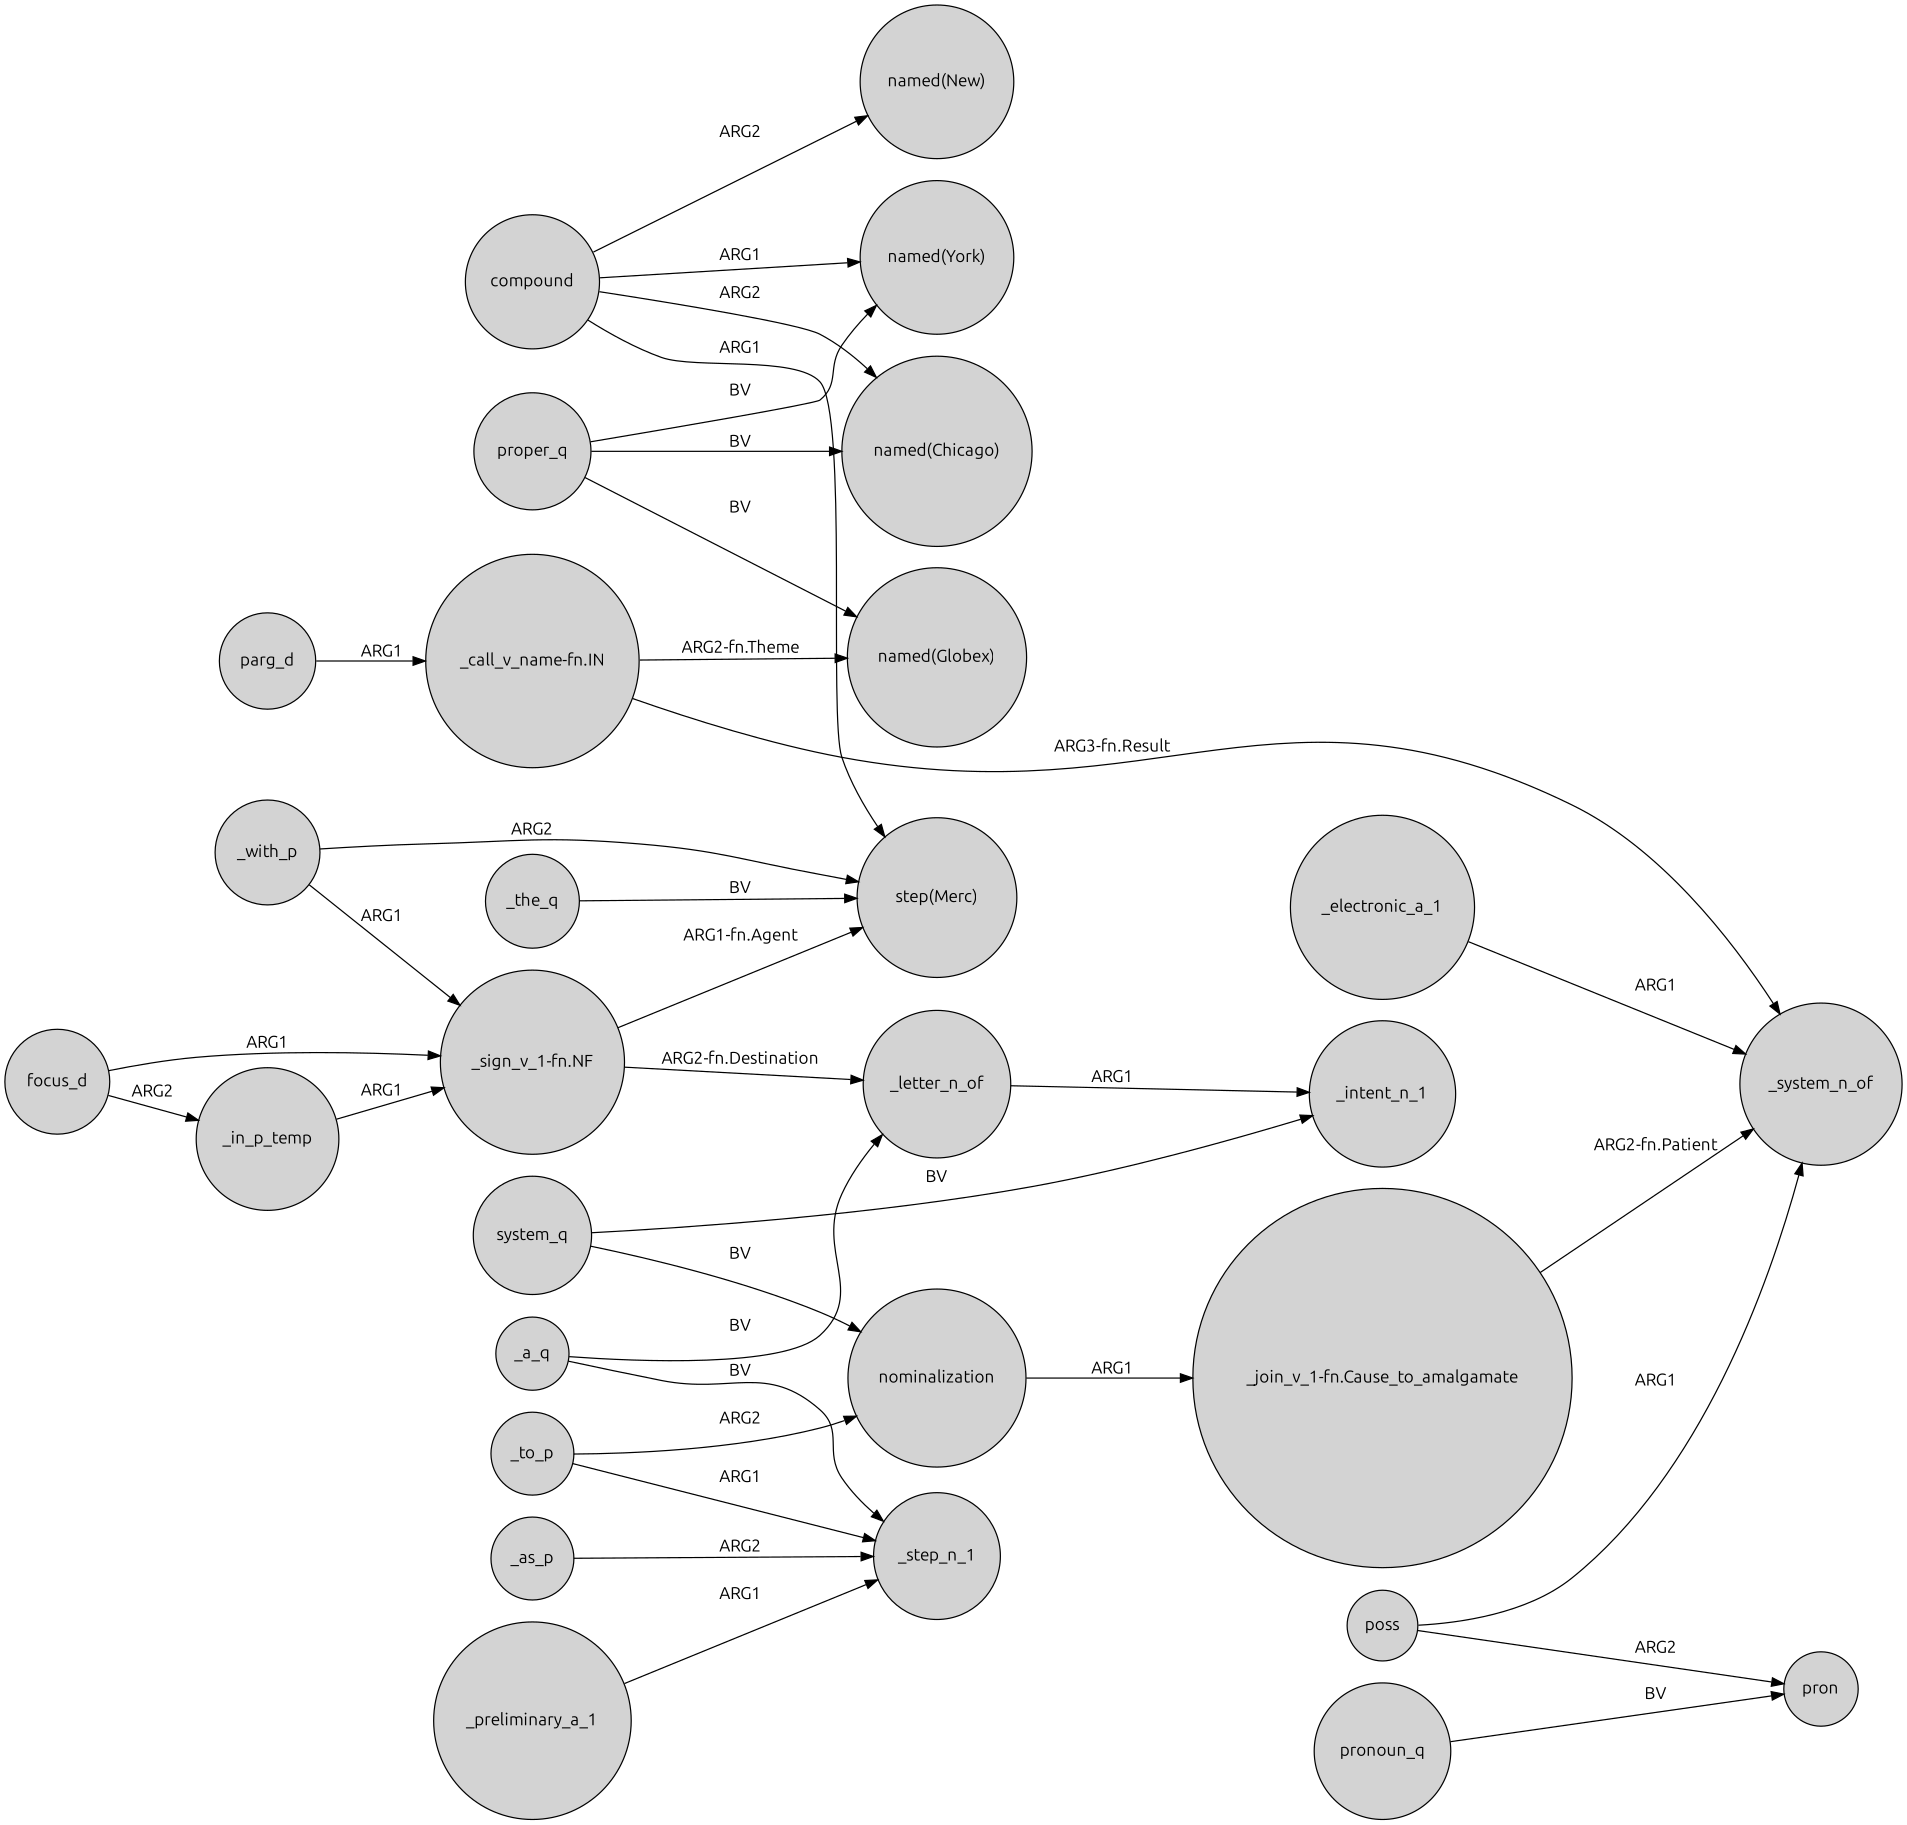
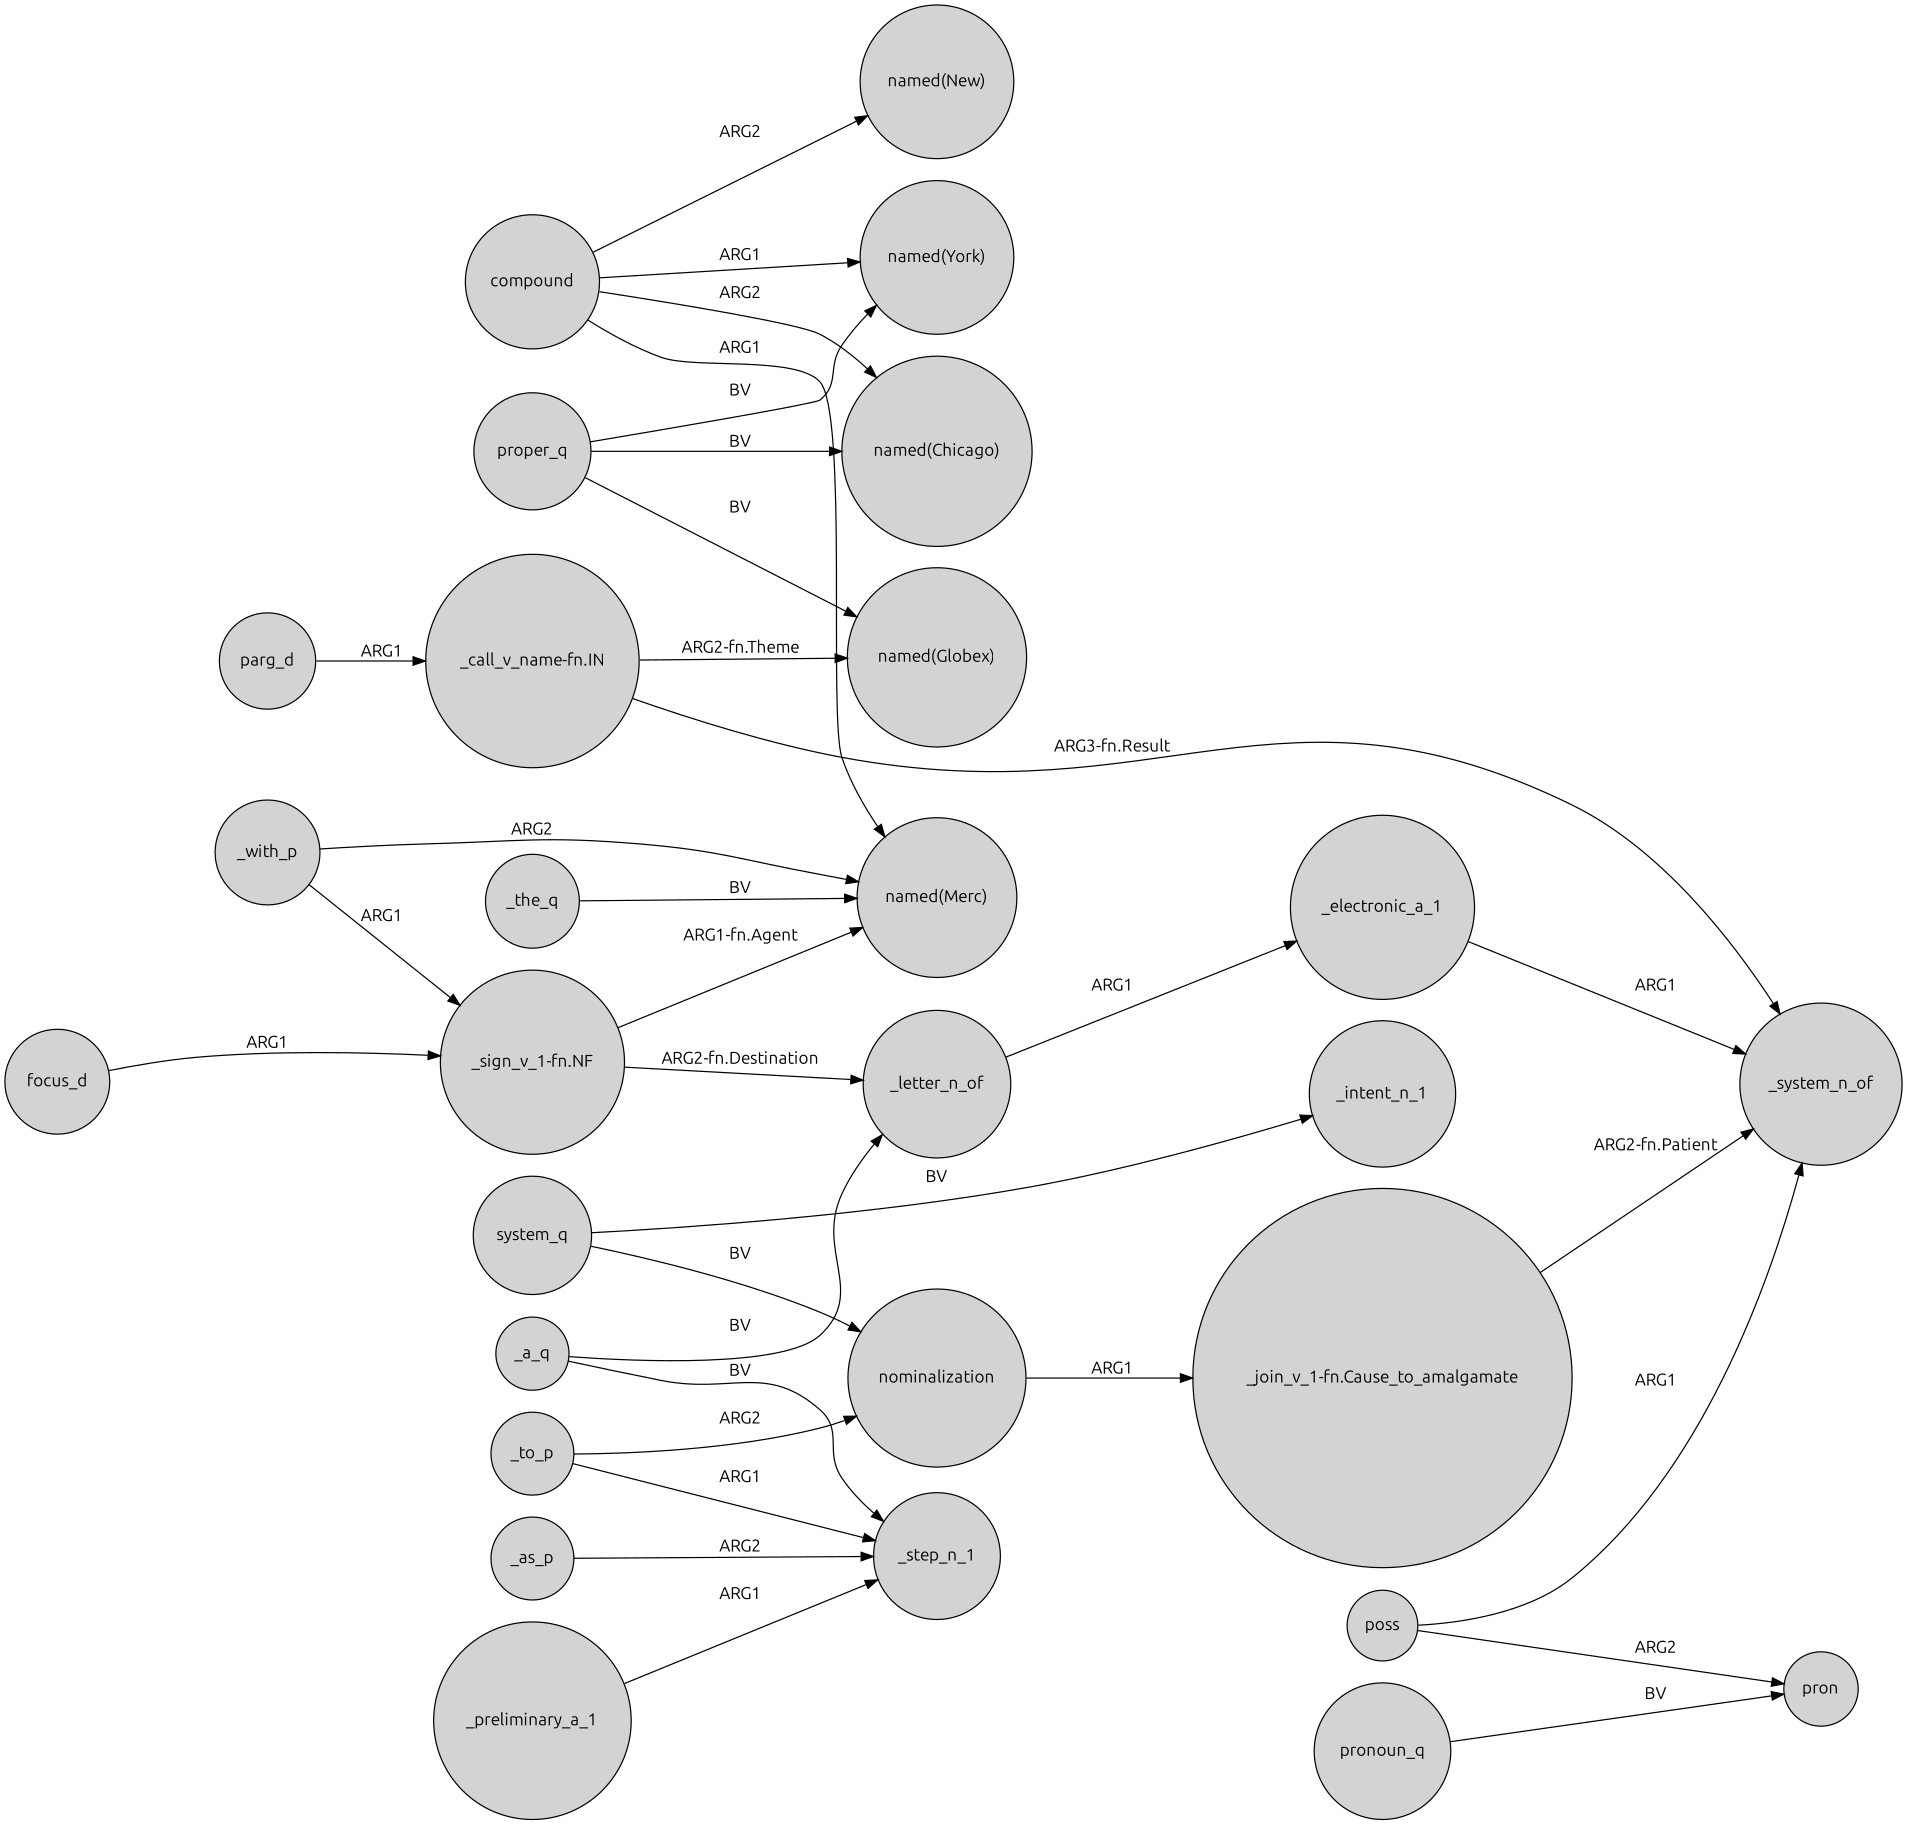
  digraph {
    fontname=Ubuntu
    rankdir=LR
    node [fontname=Ubuntu shape=circle style=filled]
    edge [fontname=Ubuntu]
    proper_q
    "named(Chicago)"
    "named(Globex)"
    "named(York)"
    "_call_v_name-fn.IN"
    _system_n_of
    focus_d
-   _in_p_temp
    "_sign_v_1-fn.NF"
-   "named(Merc)" [label="step(Merc)"]
+   "named(Merc)"
    _letter_n_of
    _intent_n_1
    compound
    "named(New)"
    poss
    pron
    _as_p
    _step_n_1
    _with_p
    _the_q
    "_join_v_1-fn.Cause_to_amalgamate"
    nominalization
    _to_p
    _a_q
    parg_d
    pronoun_q
    _electronic_a_1
    _preliminary_a_1
    n29 [label=system_q]
    proper_q -> "named(Chicago)" [label=BV]
    proper_q -> "named(Globex)" [label=BV]
    proper_q -> "named(York)" [label=BV]
    "_call_v_name-fn.IN" -> "named(Globex)" [label="ARG2-fn.Theme"]
    "_call_v_name-fn.IN" -> _system_n_of [label="ARG3-fn.Result"]
-   focus_d -> _in_p_temp [label=ARG2]
    focus_d -> "_sign_v_1-fn.NF" [label=ARG1]
-   _in_p_temp -> "_sign_v_1-fn.NF" [label=ARG1]
    "_sign_v_1-fn.NF" -> "named(Merc)" [label="ARG1-fn.Agent"]
    "_sign_v_1-fn.NF" -> _letter_n_of [label="ARG2-fn.Destination"]
-   _letter_n_of -> _intent_n_1 [label=ARG1]
+   _letter_n_of -> _electronic_a_1 [label=ARG1]
    compound -> "named(Chicago)" [label=ARG2]
    compound -> "named(York)" [label=ARG1]
    compound -> "named(Merc)" [label=ARG1]
    compound -> "named(New)" [label=ARG2]
    poss -> _system_n_of [label=ARG1]
    poss -> pron [label=ARG2]
    _as_p -> _step_n_1 [label=ARG2]
    _with_p -> "_sign_v_1-fn.NF" [label=ARG1]
    _with_p -> "named(Merc)" [label=ARG2]
    _the_q -> "named(Merc)" [label=BV]
    "_join_v_1-fn.Cause_to_amalgamate" -> _system_n_of [label="ARG2-fn.Patient"]
    nominalization -> "_join_v_1-fn.Cause_to_amalgamate" [label=ARG1]
    _to_p -> _step_n_1 [label=ARG1]
    _to_p -> nominalization [label=ARG2]
    _a_q -> _letter_n_of [label=BV]
    _a_q -> _step_n_1 [label=BV]
    parg_d -> "_call_v_name-fn.IN" [label=ARG1]
    pronoun_q -> pron [label=BV]
    _electronic_a_1 -> _system_n_of [label=ARG1]
    _preliminary_a_1 -> _step_n_1 [label=ARG1]
    n29 -> _intent_n_1 [label=BV]
    n29 -> nominalization [label=BV]
  }
